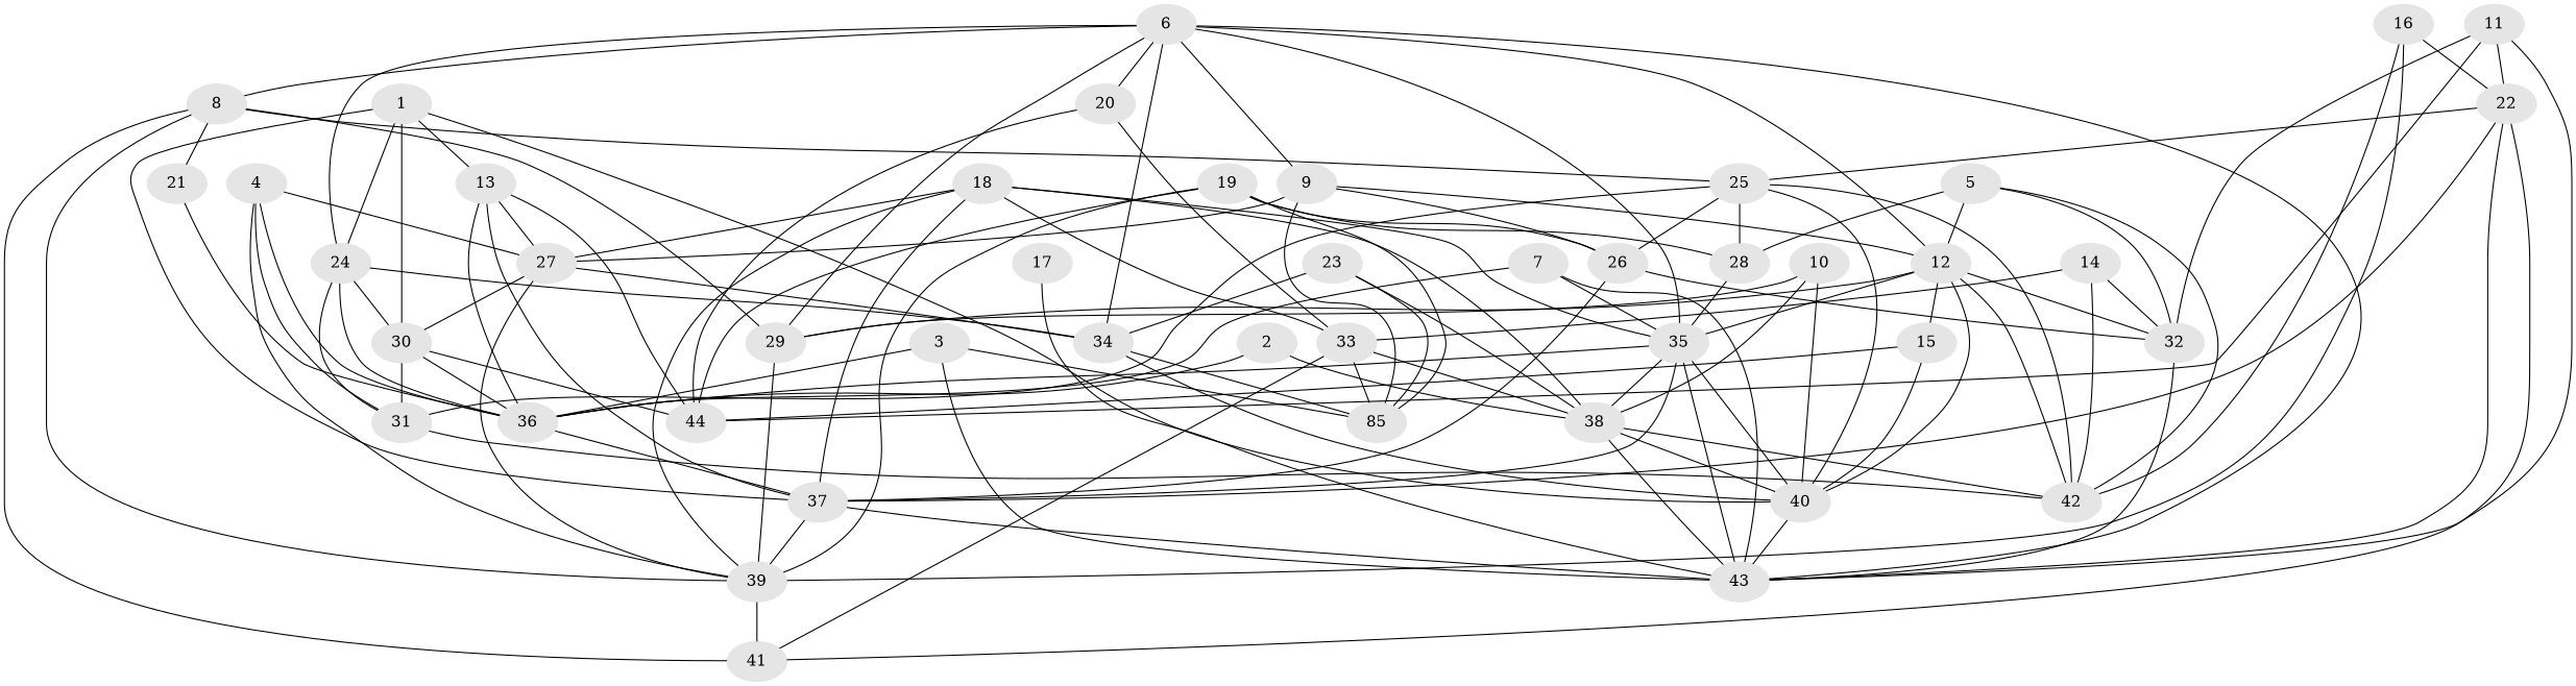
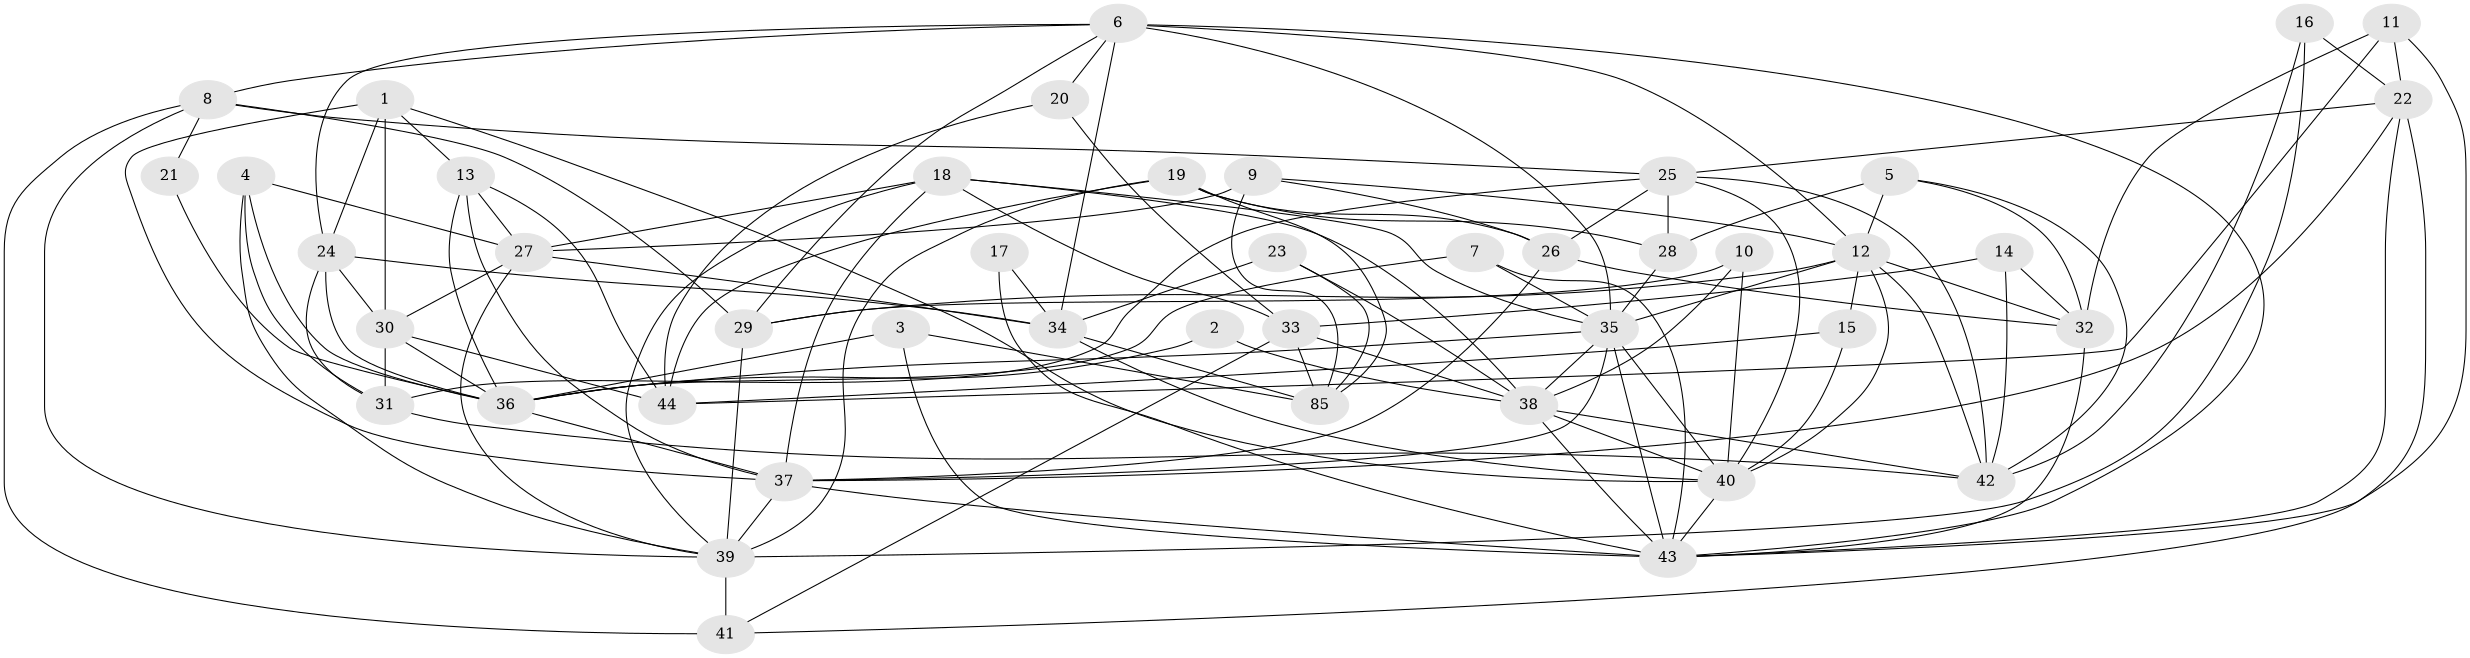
  graph {
    node [color=gray90 style=filled]
    edge [weight=1.0]
    1
    13
    24
    30
    37
    40
    36
    27
    44
    31
    34
    43
    39
    2
    38
    42
    3
    n18 [label=85]
    4
    41
    5
    12
    28
    32
    29
    35
    15
    6
    8
    9
    20
    21
    25
    26
    33
    7
    10
    11
    22
    14
    16
    17
    18
    19
    23
    1 -- 13
    1 -- 24
    1 -- 30 [weight=2.0]
    1 -- 37
    1 -- 40
    13 -- 37
    13 -- 36
    13 -- 27
    13 -- 44
    24 -- 30
    24 -- 36
    24 -- 31
    24 -- 34
    30 -- 36
    30 -- 44
    30 -- 31
    37 -- 43
    37 -- 39
    40 -- 43
    36 -- 37
    27 -- 30
    27 -- 34
    27 -- 39
    31 -- 42
    34 -- 40
    34 -- n18
    39 -- 41 [weight=3.0]
    2 -- 36
    2 -- 38
    38 -- 40
    38 -- 43
    38 -- 42
    3 -- 36
    3 -- 43
    3 -- n18
    4 -- 36
    4 -- 27
    4 -- 31
    4 -- 39
    5 -- 42
    5 -- 12
    5 -- 28
    5 -- 32
    12 -- 40
    12 -- 42
    12 -- 32
    12 -- 29
    12 -- 35
    12 -- 15
    28 -- 35
    32 -- 43
    29 -- 39
    35 -- 37
    35 -- 40 [weight=3.0]
    35 -- 36
    35 -- 43
    35 -- 38
    15 -- 40
    15 -- 44
    6 -- 24
    6 -- 34
    6 -- 43
    6 -- 12
    6 -- 29
    6 -- 35
    6 -- 8
-   6 -- 9 [weight=2.0]
    6 -- 20 [weight=2.0]
    8 -- 39
    8 -- 41
    8 -- 29
    8 -- 21
    8 -- 25
    9 -- 27
    9 -- n18
    9 -- 12
    9 -- 26
    20 -- 44
    20 -- 33
    21 -- 36
    25 -- 40
    25 -- 31
    25 -- 42
    25 -- 28
    25 -- 26
    26 -- 37
    26 -- 32
    33 -- 38
    33 -- n18
    33 -- 41
    7 -- 36
    7 -- 43
    7 -- 35
    10 -- 40
    10 -- 38
    10 -- 29
    11 -- 44
    11 -- 43
    11 -- 32
    11 -- 22
    22 -- 37
    22 -- 43
    22 -- 41
    22 -- 25
    14 -- 42
    14 -- 32
    14 -- 33
    16 -- 39
    16 -- 42
    16 -- 22
+   17 -- 34
    17 -- 43
    18 -- 37
    18 -- 27
    18 -- 39
    18 -- 38
    18 -- 35
    18 -- 33
    19 -- 44
    19 -- 39
    19 -- n18
    19 -- 28
    19 -- 26
    23 -- 34
    23 -- 38
    23 -- n18
  }
